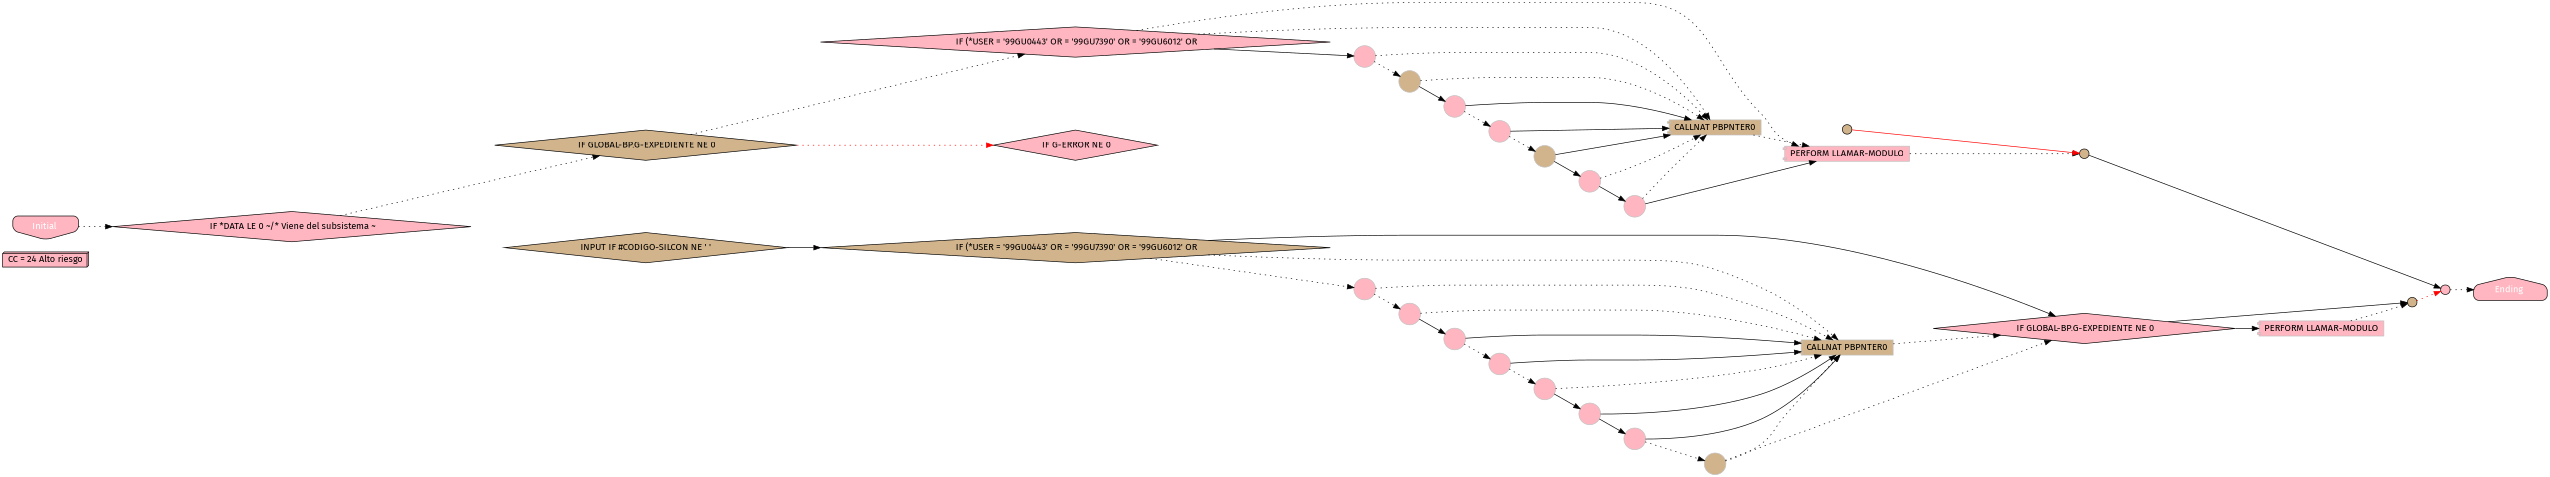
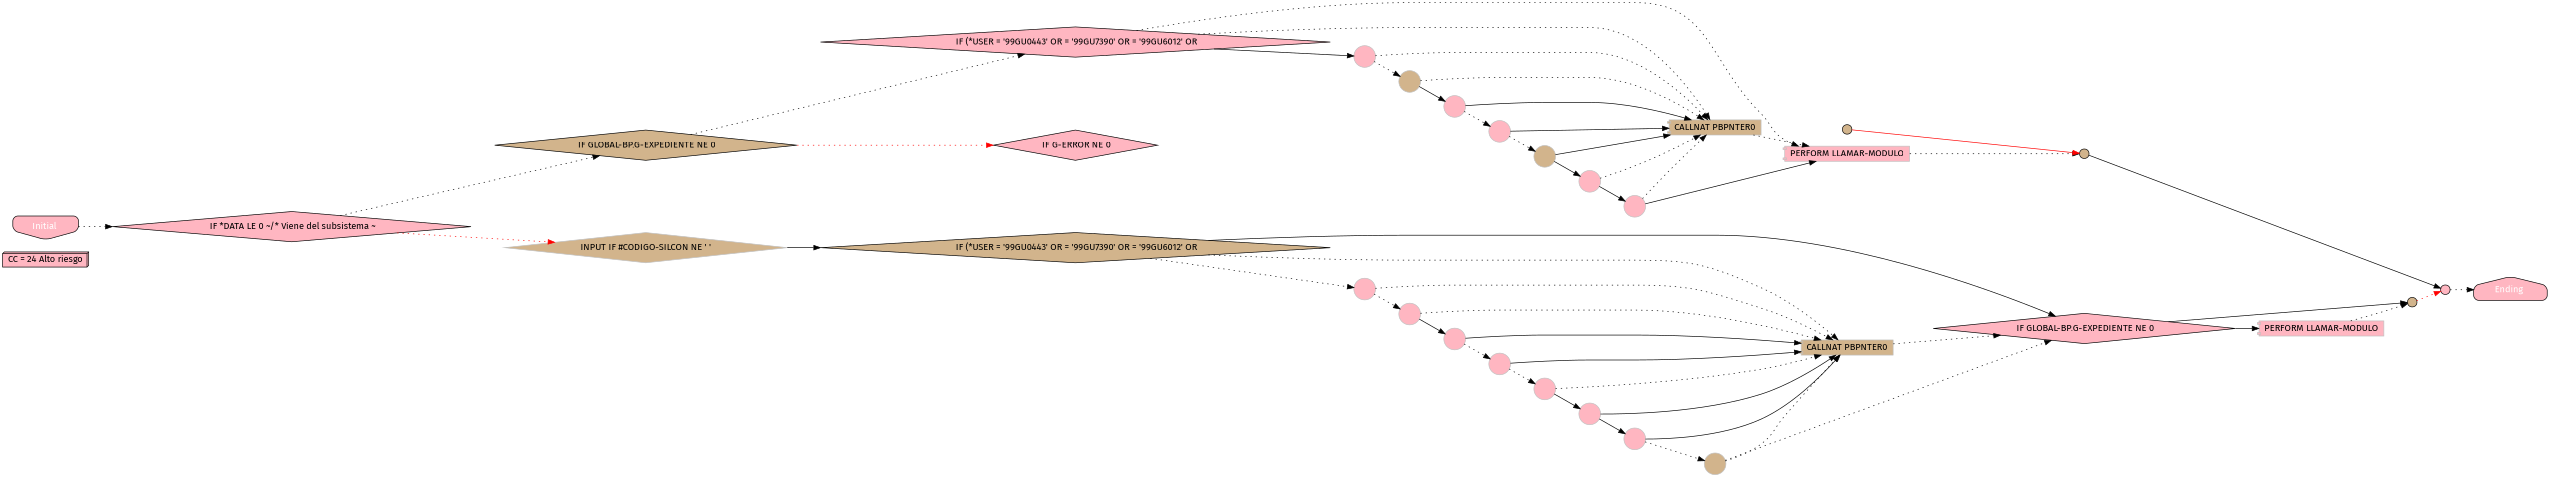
  digraph {
    beautify=true
    fontname="Fira Sans"
    rankdir=LR
    node [color=grey fillcolor=lightpink fontcolor=black fontname="Fira Sans" shape=circle style=filled]
    edge [color=black fontname="Fira Sans" style=dotted]
    n1 [color=black height=.2 label="CC = 24 Alto riesgo" shape=box3d style="rounded, filled,filled" width=.2]
    n2 [color=black height=.2 label=" IF *DATA LE 0 ~/* Viene del subsistema ~" shape=diamond width=.2]
    n3 [color=black fillcolor=tan height=.2 label=" IF GLOBAL-BP.G-EXPEDIENTE NE 0" shape=diamond width=.2]
-   n4 [color=black fillcolor=tan height=.2 label="INPUT IF #CODIGO-SILCON NE ' '" shape=diamond width=.2]
+   n4 [fillcolor=tan height=.2 label="INPUT IF #CODIGO-SILCON NE ' '" shape=diamond width=.2]
    n5 [color=black height=.2 label=" IF (*USER = '99GU0443' OR = '99GU7390' OR = '99GU6012' OR" shape=diamond width=.2]
    n6 [color=black height=.2 label=" IF G-ERROR NE 0" shape=diamond width=.2]
    n7 [color=black fillcolor=tan height=.2 label=" IF (*USER = '99GU0443' OR = '99GU7390' OR = '99GU6012' OR" shape=diamond width=.2]
    n8 [color=black fontcolor=white height=.2 label="Initial " shape=invhouse style="rounded, filled,filled" width=.2]
    n9 [color=black height=.2 label=" " shape=point style="rounded,filled" width=.2]
    n10 [color=black fontcolor=white height=.2 label="Ending " shape=house style="rounded, filled,filled" width=.2]
    n11 [height=.2 label="PERFORM LLAMAR-MODULO" shape=component width=.2]
    n12 [fillcolor=tan height=.2 label="CALLNAT PBPNTER0" shape=component width=.2]
    n13 [height=.2 label=" " width=.2]
    n14 [color=black fillcolor=tan height=.2 label=" " shape=point style="rounded,filled" width=.2]
    n15 [fillcolor=tan height=.2 label=" " width=.2]
    n16 [height=.2 label=" " width=.2]
    n17 [height=.2 label=" " width=.2]
    n18 [fillcolor=tan height=.2 label=" " width=.2]
    n19 [height=.2 label=" " width=.2]
    n20 [height=.2 label=" " width=.2]
    n21 [color=black fillcolor=tan height=.2 label=" " shape=point style="rounded,filled" width=.2]
    n22 [color=black height=.2 label=" IF GLOBAL-BP.G-EXPEDIENTE NE 0" shape=diamond width=.2]
    n23 [fillcolor=tan height=.2 label="CALLNAT PBPNTER0" shape=component width=.2]
    n24 [height=.2 label=" " width=.2]
    n25 [color=black fillcolor=tan height=.2 label=" " shape=point style="rounded,filled" width=.2]
    n26 [height=.2 label="PERFORM LLAMAR-MODULO" shape=component style="rounded,filled" width=.2]
    n27 [height=.2 label=" " width=.2]
    n28 [height=.2 label=" " width=.2]
    n29 [height=.2 label=" " width=.2]
    n30 [height=.2 label=" " width=.2]
    n31 [height=.2 label=" " width=.2]
    n32 [height=.2 label=" " width=.2]
    n33 [fillcolor=tan height=.2 label=" " width=.2]
    n2 -> n3
+   n2 -> n4 [color=red]
    n3 -> n5
    n3 -> n6 [color=red]
    n4 -> n7 [style=solid]
    n5 -> n11
    n5 -> n12
    n5 -> n13 [style=solid]
    n7 -> n22 [style=solid]
    n7 -> n23
    n7 -> n24
    n8 -> n2
    n9 -> n10
    n11 -> n14
    n12 -> n11
    n13 -> n12
    n13 -> n15
    n14 -> n9 [style=solid]
    n15 -> n12
    n15 -> n16 [style=solid]
    n16 -> n12 [style=solid]
    n16 -> n17
    n17 -> n12 [style=solid]
    n17 -> n18
    n18 -> n12 [style=solid]
    n18 -> n19 [style=solid]
    n19 -> n12
    n19 -> n20 [style=solid]
    n20 -> n11 [style=solid]
    n20 -> n12
    n21 -> n14 [color=red style=solid]
    n22 -> n25 [style=solid]
    n22 -> n26 [style=solid]
    n23 -> n22
    n24 -> n23
    n24 -> n27
    n25 -> n9 [color=red]
    n26 -> n25
    n27 -> n23
    n27 -> n28 [style=solid]
    n28 -> n23 [style=solid]
    n28 -> n29
    n29 -> n23 [style=solid]
    n29 -> n30
    n30 -> n23
    n30 -> n31 [style=solid]
    n31 -> n23 [style=solid]
    n31 -> n32 [style=solid]
    n32 -> n23 [style=solid]
    n32 -> n33
    n33 -> n22
    n33 -> n23
  }
